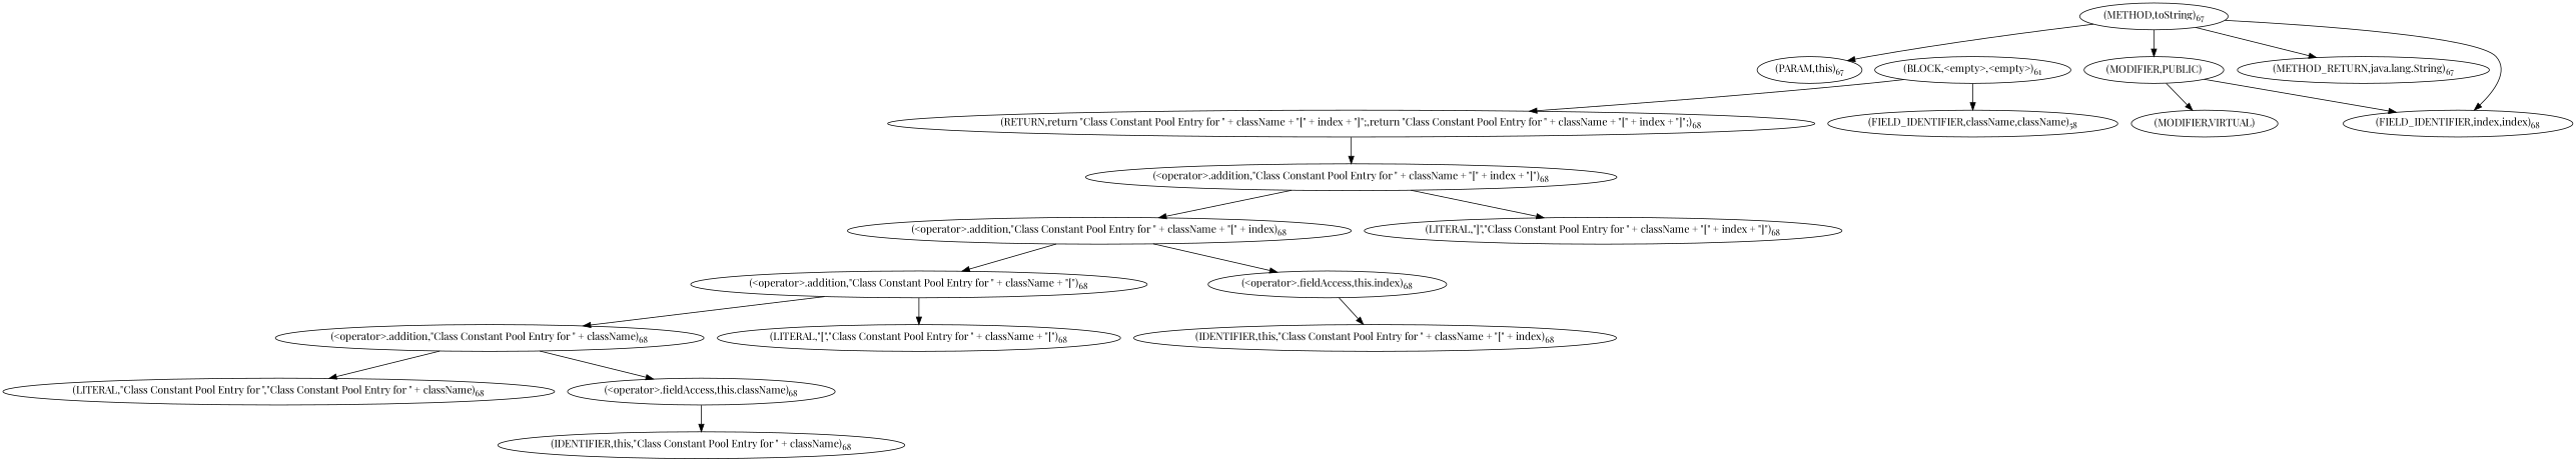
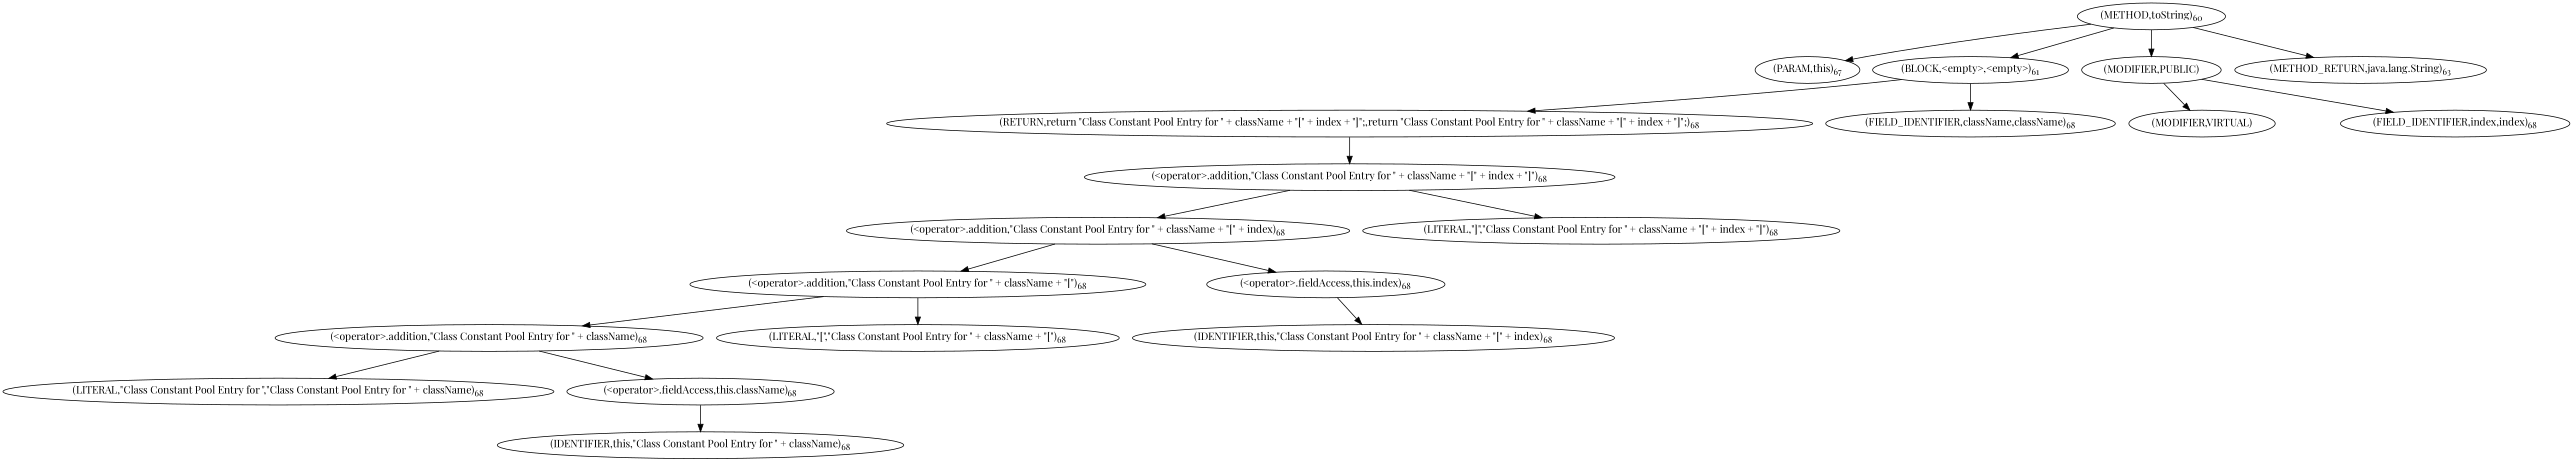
  digraph {
    fontname="Playfair Display"
    node [fontname="Playfair Display"]
    edge [fontname="Playfair Display"]
-   n1 [label=<(METHOD,toString)<SUB>67</SUB>>]
+   n1 [label=<(METHOD,toString)<SUB>60</SUB>>]
    n2 [label=<(PARAM,this)<SUB>67</SUB>>]
    n3 [label=<(BLOCK,&lt;empty&gt;,&lt;empty&gt;)<SUB>61</SUB>>]
    n4 [label=<(MODIFIER,PUBLIC)>]
-   n5 [label=<(METHOD_RETURN,java.lang.String)<SUB>67</SUB>>]
+   n5 [label=<(METHOD_RETURN,java.lang.String)<SUB>63</SUB>>]
    n6 [label=<(RETURN,return &quot;Class Constant Pool Entry for &quot; + className + &quot;[&quot; + index + &quot;]&quot;;,return &quot;Class Constant Pool Entry for &quot; + className + &quot;[&quot; + index + &quot;]&quot;;)<SUB>68</SUB>>]
-   n7 [label=<(FIELD_IDENTIFIER,className,className)<SUB>58</SUB>>]
+   n7 [label=<(FIELD_IDENTIFIER,className,className)<SUB>68</SUB>>]
    n8 [label=<(MODIFIER,VIRTUAL)>]
    n9 [label=<(FIELD_IDENTIFIER,index,index)<SUB>68</SUB>>]
    n10 [label=<(&lt;operator&gt;.addition,&quot;Class Constant Pool Entry for &quot; + className + &quot;[&quot; + index + &quot;]&quot;)<SUB>68</SUB>>]
    n11 [label=<(&lt;operator&gt;.addition,&quot;Class Constant Pool Entry for &quot; + className + &quot;[&quot; + index)<SUB>68</SUB>>]
    n12 [label=<(LITERAL,&quot;]&quot;,&quot;Class Constant Pool Entry for &quot; + className + &quot;[&quot; + index + &quot;]&quot;)<SUB>68</SUB>>]
    n13 [label=<(&lt;operator&gt;.addition,&quot;Class Constant Pool Entry for &quot; + className + &quot;[&quot;)<SUB>68</SUB>>]
    n14 [label=<(&lt;operator&gt;.fieldAccess,this.index)<SUB>68</SUB>>]
    n15 [label=<(&lt;operator&gt;.addition,&quot;Class Constant Pool Entry for &quot; + className)<SUB>68</SUB>>]
    n16 [label=<(LITERAL,&quot;[&quot;,&quot;Class Constant Pool Entry for &quot; + className + &quot;[&quot;)<SUB>68</SUB>>]
    n17 [label=<(IDENTIFIER,this,&quot;Class Constant Pool Entry for &quot; + className + &quot;[&quot; + index)<SUB>68</SUB>>]
    n18 [label=<(LITERAL,&quot;Class Constant Pool Entry for &quot;,&quot;Class Constant Pool Entry for &quot; + className)<SUB>68</SUB>>]
    n19 [label=<(&lt;operator&gt;.fieldAccess,this.className)<SUB>68</SUB>>]
    n20 [label=<(IDENTIFIER,this,&quot;Class Constant Pool Entry for &quot; + className)<SUB>68</SUB>>]
    n1 -> n2
-   n1 -> n9
+   n1 -> n3
    n1 -> n4
    n1 -> n5
    n3 -> n6
    n3 -> n7
    n4 -> n8
    n4 -> n9
    n6 -> n10
    n10 -> n11
    n10 -> n12
    n11 -> n13
    n11 -> n14
    n13 -> n15
    n13 -> n16
    n14 -> n17
    n15 -> n18
    n15 -> n19
    n19 -> n20
  }
